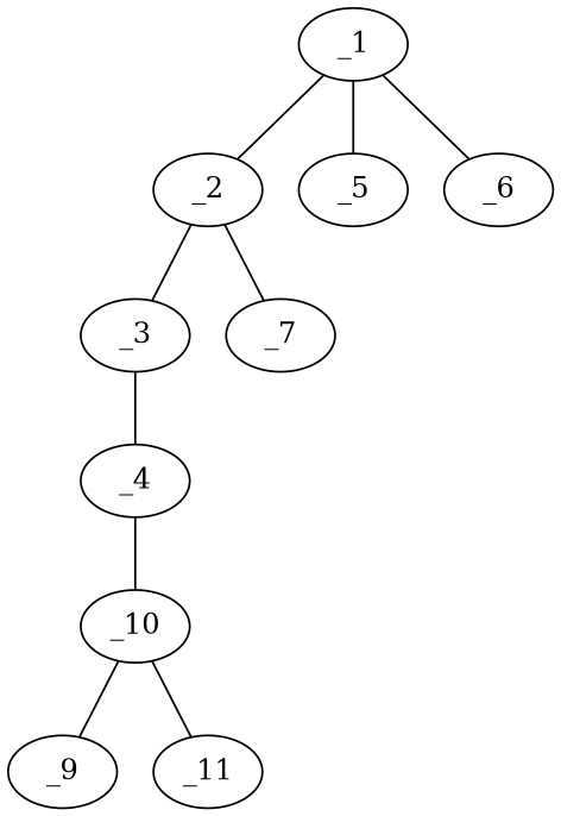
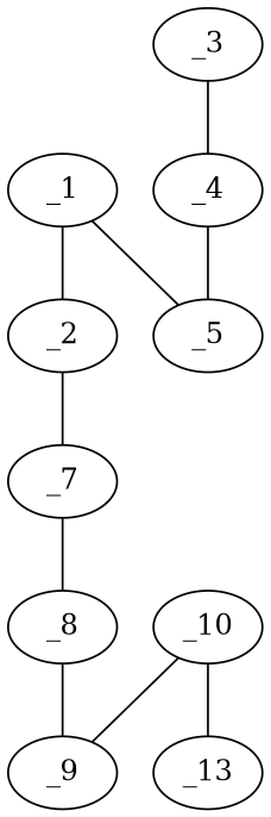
  graph {
    node [charge=0 chem=1 symbol="C  " x=3.5388 y=-0.809]
    edge [valence=1]
    _2 [chem=4 symbol="N  " y=-0.5]
    _1 [x=4.4899]
    _5 [chem=2 symbol="O  " x=5.0777 y=0]
-   _6 [chem=2 symbol="O  " x=4.7989 y=-1.7601]
    _3 [y=0.5]
    _7 [x=2.5878]
    _4 [x=4.4899 y=0.809]
+   _8 [x=2 y=0]
    _9 [x=2.5878 y=0.809]
-   _11 [x=5.2989 y=1.3968]
+   _11 [x=5.2989 y=1.3968 label=_13]
    _10 [chem=21 symbol="I  " x=6.2125 y=0.9901]
-   _2 -- _3
    _2 -- _7
    _1 -- _2
    _1 -- _5
-   _1 -- _6 [valence=2]
    _3 -- _4
-   _4 -- _10
+   _7 -- _8
+   _4 -- _5
+   _8 -- _9
    _10 -- _9
    _10 -- _11
  }
